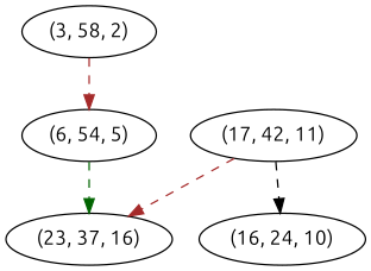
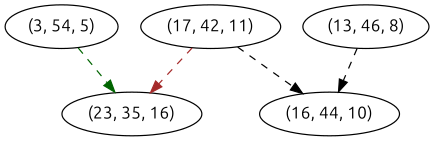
  digraph {
    fontname=Ubuntu
    node [fontname=Ubuntu]
    edge [color=brown fontname=Ubuntu style=dashed]
-   "(3, 58, 2)"
-   "(6, 54, 5)"
-   "(23, 35, 16)" [label="(23, 37, 16)"]
-   "(16, 44, 10)" [label="(16, 24, 10)"]
+   "(6, 54, 5)" [label="(3, 54, 5)"]
+   "(23, 35, 16)"
+   "(13, 46, 8)"
+   "(16, 44, 10)"
    "(17, 42, 11)"
-   "(3, 58, 2)" -> "(6, 54, 5)"
    "(6, 54, 5)" -> "(23, 35, 16)" [color=darkgreen]
+   "(13, 46, 8)" -> "(16, 44, 10)" [color=black]
    "(17, 42, 11)" -> "(23, 35, 16)"
    "(17, 42, 11)" -> "(16, 44, 10)" [color=black]
  }
